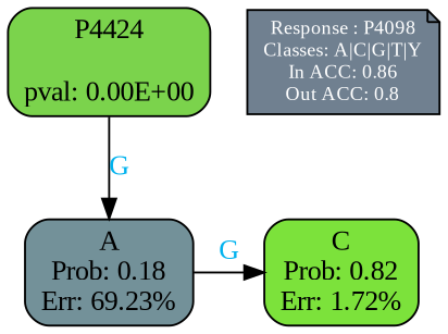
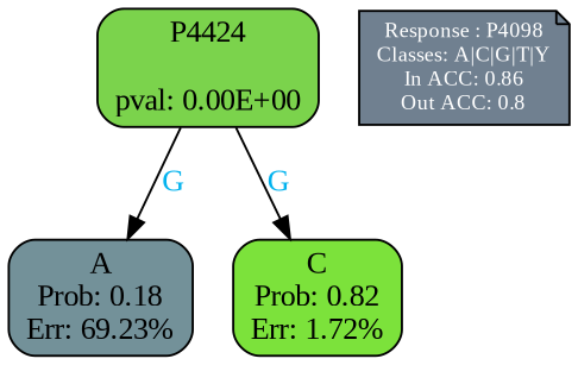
  digraph {
    fontname="Liberation Serif"
    ranksep=equally
    splines=polylines
    node [color=black fontname="Liberation Serif" shape=box style="filled, rounded"]
    edge [fontcolor=deepskyblue2 fontname="Liberation Serif"]
    n1 [fillcolor="#739199" label="A\nProb: 0.18\nErr: 69.23%"]
    n2 [fillcolor="#7ce23b" label="C\nProb: 0.82\nErr: 1.72%"]
    n3 [align=left fillcolor=slategray fontcolor=white fontsize=10 label="Response : P4098\nClasses: A|C|G|T|Y\nIn ACC: 0.86\nOut ACC: 0.8\n" shape=note style=filled]
    n4 [fillcolor="#7bd34c" label="P4424\n\npval: 0.00E+00"]
    subgraph sub_1 {
      rank=same
      n1
      n2
    }
    subgraph sub_2 {
      rank=same
      n3
      n4
    }
    n4 -> n1 [label=G]
-   n1 -> n2 [label=G]
+   n4 -> n2 [label=G]
  }
